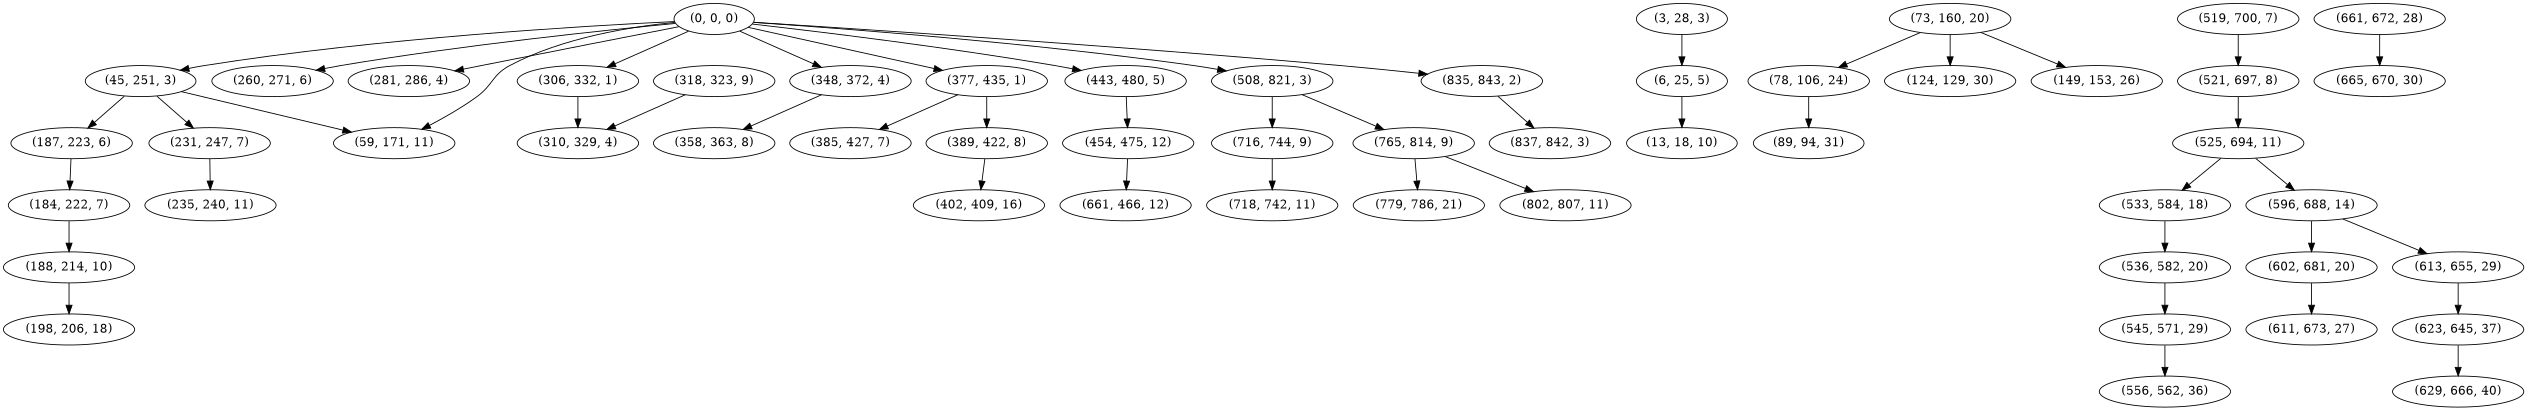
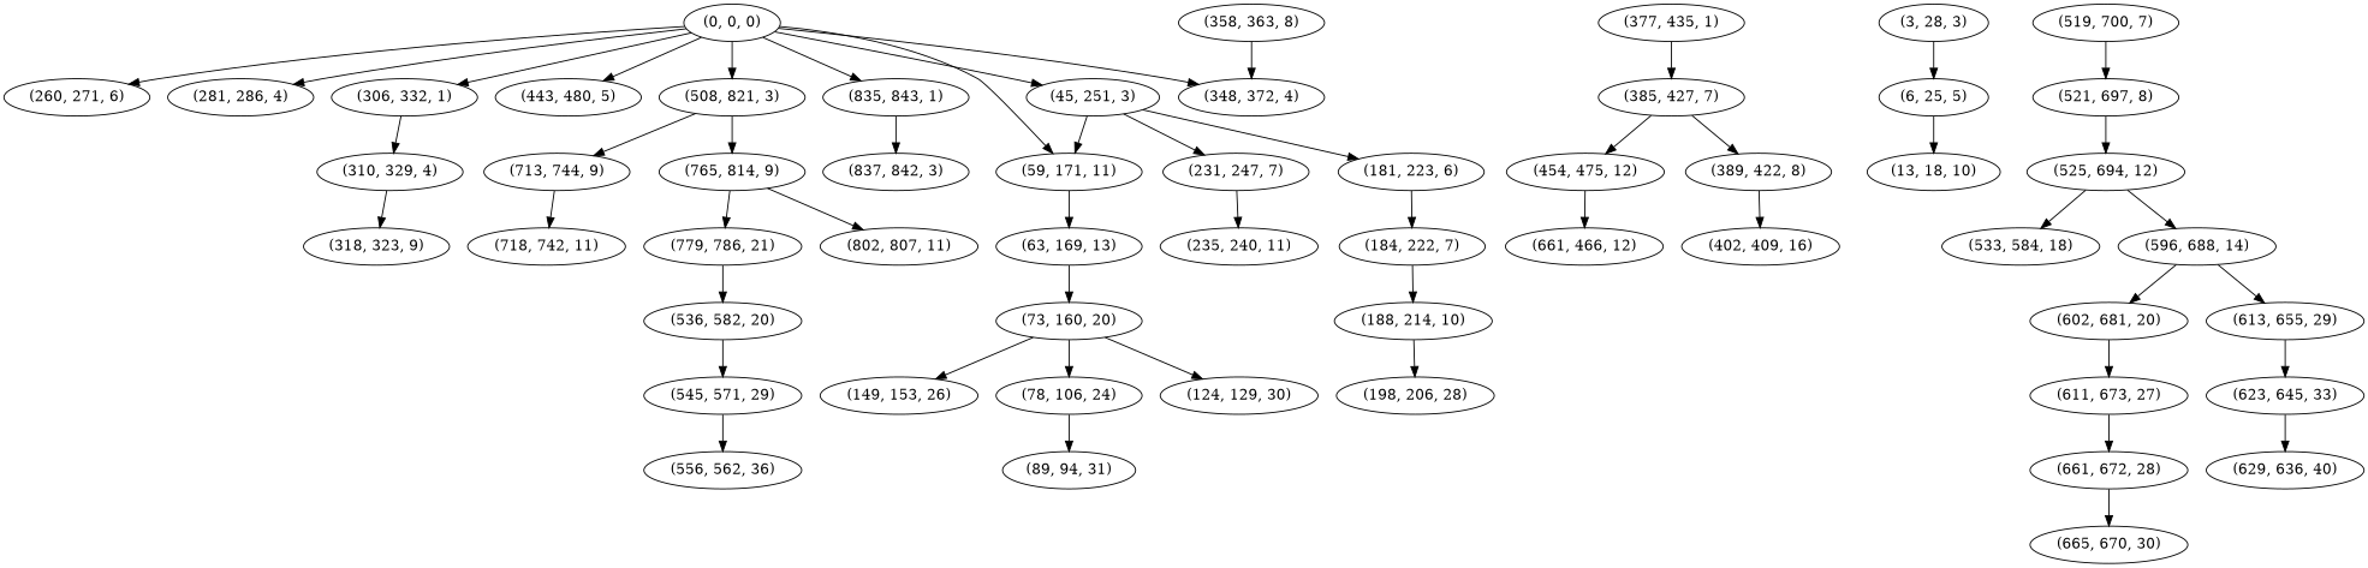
  digraph {
    "(0, 0, 0)"
    "(45, 251, 3)"
    "(260, 271, 6)"
    "(281, 286, 4)"
    "(306, 332, 1)"
    "(348, 372, 4)"
    "(377, 435, 1)"
    "(443, 480, 5)"
    "(508, 821, 3)"
-   "(835, 843, 2)"
+   "(835, 843, 2)" [label="(835, 843, 1)"]
    "(59, 171, 11)"
    "(3, 28, 3)"
    "(6, 25, 5)"
-   "(181, 223, 6)" [label="(187, 223, 6)"]
+   "(181, 223, 6)"
    "(231, 247, 7)"
    "(310, 329, 4)"
    "(358, 363, 8)"
    "(385, 427, 7)"
    n19 [label="(454, 475, 12)"]
-   "(713, 744, 9)" [label="(716, 744, 9)"]
+   "(713, 744, 9)"
    "(765, 814, 9)"
    "(837, 842, 3)"
    "(13, 18, 10)"
+   "(63, 169, 13)"
    "(184, 222, 7)"
    "(235, 240, 11)"
    "(73, 160, 20)"
    "(78, 106, 24)"
    "(124, 129, 30)"
    "(149, 153, 26)"
    "(89, 94, 31)"
    "(188, 214, 10)"
-   "(198, 206, 18)"
+   "(198, 206, 18)" [label="(198, 206, 28)"]
    "(318, 323, 9)"
    "(389, 422, 8)"
    "(402, 409, 16)"
    n37 [label="(661, 466, 12)"]
    "(519, 700, 7)"
    "(521, 697, 8)"
    "(718, 742, 11)"
    "(779, 786, 21)"
    "(802, 807, 11)"
-   "(525, 694, 11)"
+   "(525, 694, 11)" [label="(525, 694, 12)"]
    "(533, 584, 18)"
    "(596, 688, 14)"
    "(536, 582, 20)"
    "(602, 681, 20)"
    "(613, 655, 29)"
    "(545, 571, 29)"
    "(556, 562, 36)"
    "(611, 673, 27)"
    "(661, 672, 28)"
-   "(623, 645, 37)"
+   "(623, 645, 37)" [label="(623, 645, 33)"]
    "(665, 670, 30)"
-   "(629, 636, 40)" [label="(629, 666, 40)"]
+   "(629, 636, 40)"
    "(0, 0, 0)" -> "(45, 251, 3)"
    "(0, 0, 0)" -> "(260, 271, 6)"
    "(0, 0, 0)" -> "(281, 286, 4)"
    "(0, 0, 0)" -> "(306, 332, 1)"
    "(0, 0, 0)" -> "(348, 372, 4)"
-   "(0, 0, 0)" -> "(377, 435, 1)"
    "(0, 0, 0)" -> "(443, 480, 5)"
    "(0, 0, 0)" -> "(508, 821, 3)"
    "(0, 0, 0)" -> "(835, 843, 2)"
    "(0, 0, 0)" -> "(59, 171, 11)"
    "(45, 251, 3)" -> "(59, 171, 11)"
    "(45, 251, 3)" -> "(181, 223, 6)"
    "(45, 251, 3)" -> "(231, 247, 7)"
    "(306, 332, 1)" -> "(310, 329, 4)"
-   "(348, 372, 4)" -> "(358, 363, 8)"
+   "(358, 363, 8)" -> "(348, 372, 4)"
    "(377, 435, 1)" -> "(385, 427, 7)"
-   "(443, 480, 5)" -> n19
+   "(385, 427, 7)" -> n19
    "(508, 821, 3)" -> "(713, 744, 9)"
    "(508, 821, 3)" -> "(765, 814, 9)"
    "(835, 843, 2)" -> "(837, 842, 3)"
+   "(59, 171, 11)" -> "(63, 169, 13)"
    "(3, 28, 3)" -> "(6, 25, 5)"
    "(6, 25, 5)" -> "(13, 18, 10)"
    "(181, 223, 6)" -> "(184, 222, 7)"
    "(231, 247, 7)" -> "(235, 240, 11)"
-   "(318, 323, 9)" -> "(310, 329, 4)"
-   "(377, 435, 1)" -> "(389, 422, 8)"
+   "(310, 329, 4)" -> "(318, 323, 9)"
+   "(385, 427, 7)" -> "(389, 422, 8)"
    n19 -> n37
    "(713, 744, 9)" -> "(718, 742, 11)"
    "(765, 814, 9)" -> "(779, 786, 21)"
    "(765, 814, 9)" -> "(802, 807, 11)"
+   "(63, 169, 13)" -> "(73, 160, 20)"
    "(184, 222, 7)" -> "(188, 214, 10)"
    "(73, 160, 20)" -> "(78, 106, 24)"
    "(73, 160, 20)" -> "(124, 129, 30)"
    "(73, 160, 20)" -> "(149, 153, 26)"
    "(78, 106, 24)" -> "(89, 94, 31)"
    "(188, 214, 10)" -> "(198, 206, 18)"
    "(389, 422, 8)" -> "(402, 409, 16)"
    "(519, 700, 7)" -> "(521, 697, 8)"
    "(521, 697, 8)" -> "(525, 694, 11)"
    "(525, 694, 11)" -> "(533, 584, 18)"
    "(525, 694, 11)" -> "(596, 688, 14)"
-   "(533, 584, 18)" -> "(536, 582, 20)"
+   "(779, 786, 21)" -> "(536, 582, 20)"
    "(596, 688, 14)" -> "(602, 681, 20)"
    "(596, 688, 14)" -> "(613, 655, 29)"
    "(536, 582, 20)" -> "(545, 571, 29)"
    "(602, 681, 20)" -> "(611, 673, 27)"
    "(613, 655, 29)" -> "(623, 645, 37)"
    "(545, 571, 29)" -> "(556, 562, 36)"
+   "(611, 673, 27)" -> "(661, 672, 28)"
    "(661, 672, 28)" -> "(665, 670, 30)"
    "(623, 645, 37)" -> "(629, 636, 40)"
  }
